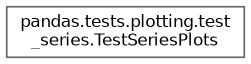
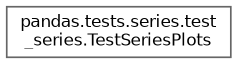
  digraph {
    rankdir=TB
-   n1 [color=grey40 fillcolor=white fontname=Helvetica fontsize=10 height=0.2 label="pandas.tests.plotting.test\l_series.TestSeriesPlots" shape=box style=filled width=0.4]
+   n1 [color=grey40 fillcolor=white fontname=Helvetica fontsize=10 height=0.2 label="pandas.tests.series.test\l_series.TestSeriesPlots" shape=box style=filled width=0.4]
  }
